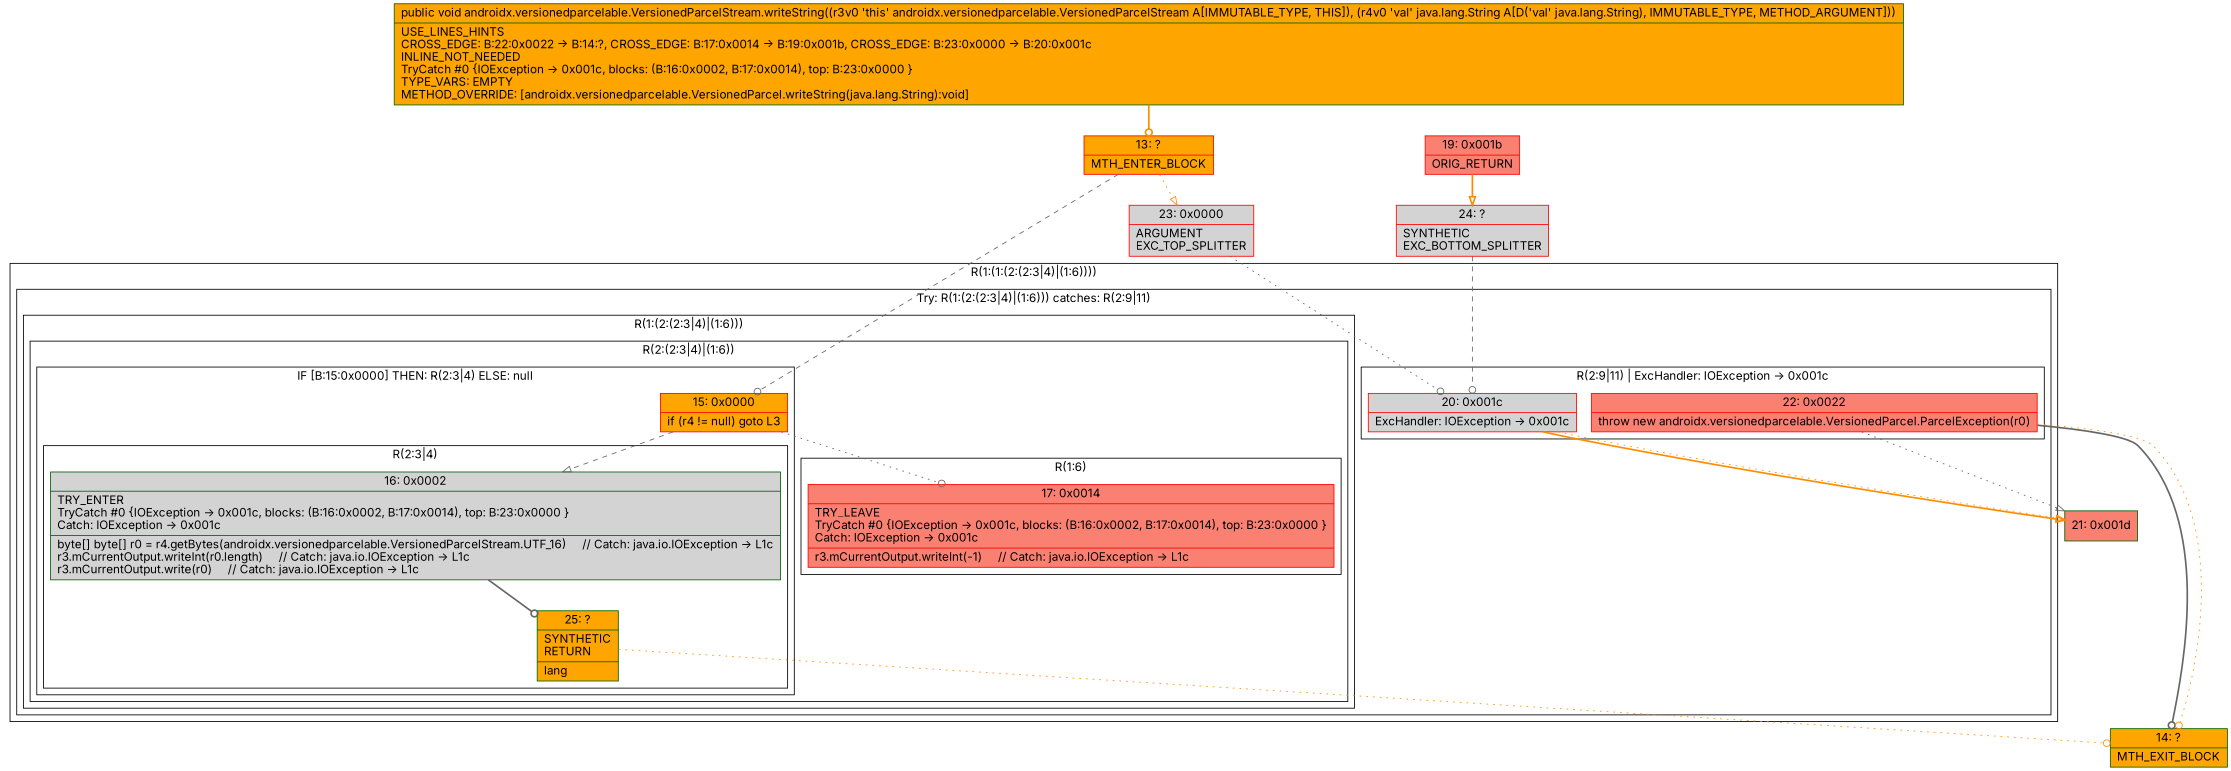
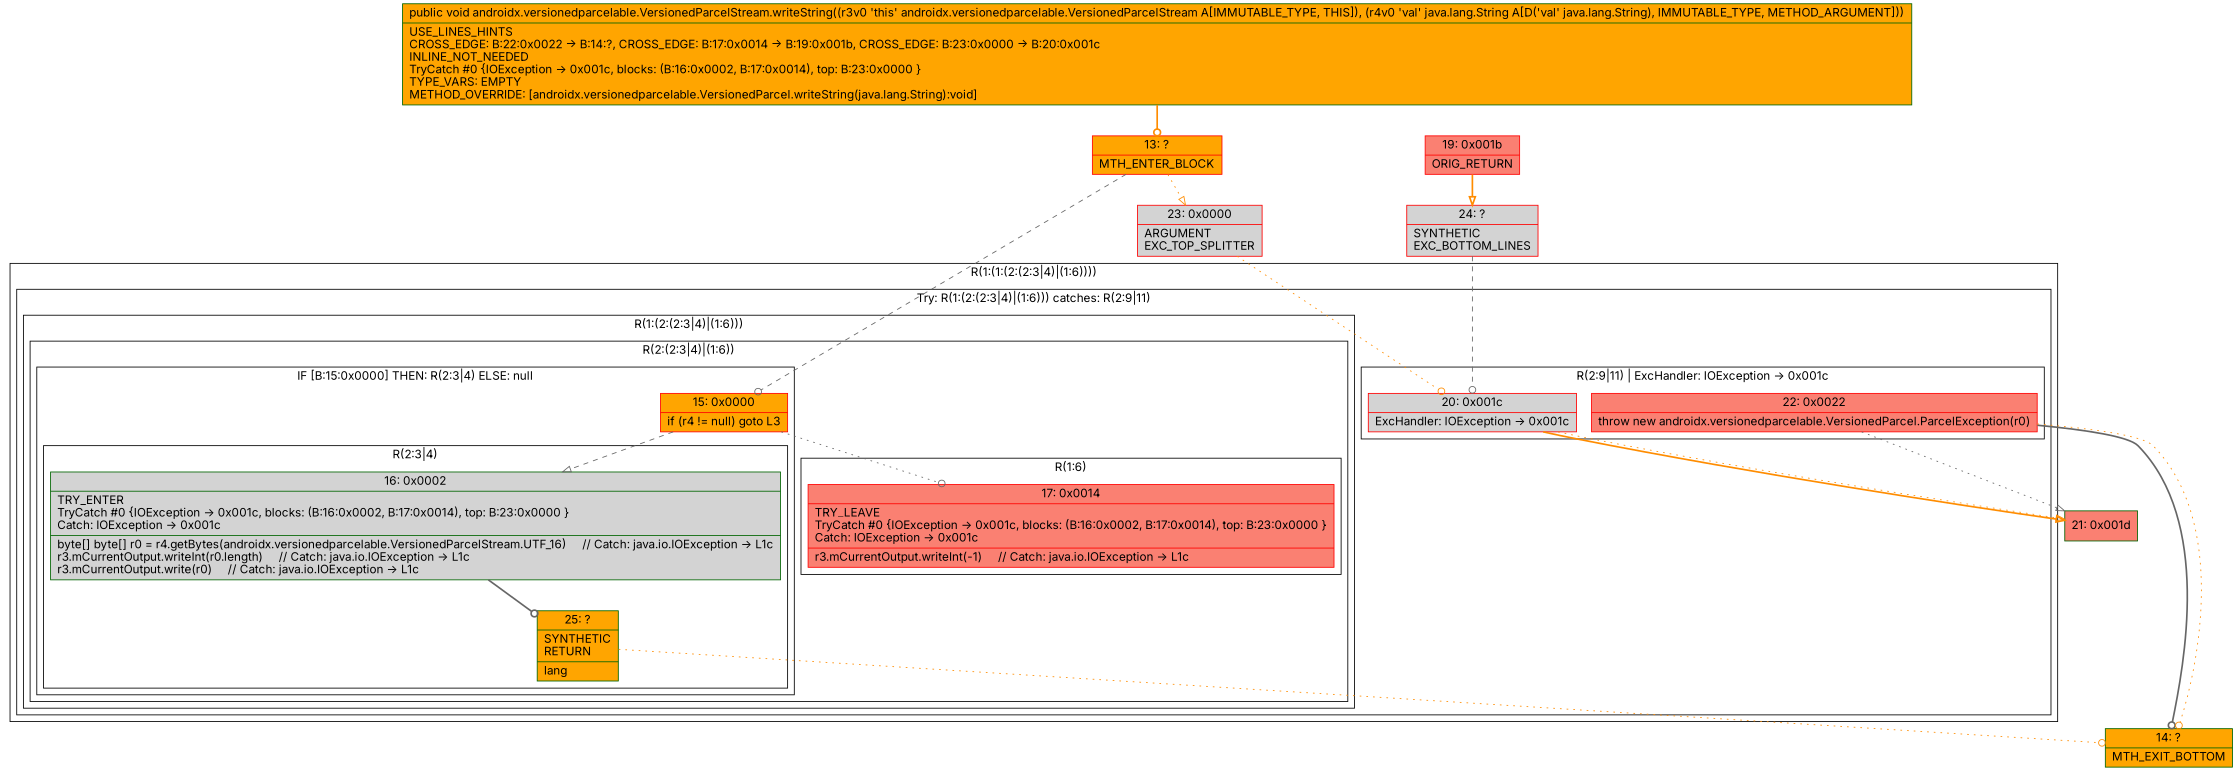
  digraph {
    fontname=Inter
    node [color=red fillcolor=orange fontname=Inter shape=record style=filled]
    edge [arrowhead=odot color=gray40 fontname=Inter style=dotted]
    n1 [color=darkgreen fillcolor=lightgrey label="{16\:\ 0x0002|TRY_ENTER\lTryCatch #0 \{IOException \-\> 0x001c, blocks: (B:16:0x0002, B:17:0x0014), top: B:23:0x0000 \}\lCatch: IOException \-\> 0x001c\l|byte[] byte[] r0 = r4.getBytes(androidx.versionedparcelable.VersionedParcelStream.UTF_16)     \/\/ Catch: java.io.IOException \-\> L1c\lr3.mCurrentOutput.writeInt(r0.length)     \/\/ Catch: java.io.IOException \-\> L1c\lr3.mCurrentOutput.write(r0)     \/\/ Catch: java.io.IOException \-\> L1c\l}"]
    n2 [color=darkgreen label="{25\:\ ?|SYNTHETIC\lRETURN\l|lang\l}"]
    n3 [label="{15\:\ 0x0000|if (r4 != null) goto L3\l}"]
    n4 [fillcolor=salmon label="{17\:\ 0x0014|TRY_LEAVE\lTryCatch #0 \{IOException \-\> 0x001c, blocks: (B:16:0x0002, B:17:0x0014), top: B:23:0x0000 \}\lCatch: IOException \-\> 0x001c\l|r3.mCurrentOutput.writeInt(\-1)     \/\/ Catch: java.io.IOException \-\> L1c\l}"]
    n5 [fillcolor=lightgrey label="{20\:\ 0x001c|ExcHandler: IOException \-\> 0x001c\l}"]
    n6 [fillcolor=salmon label="{22\:\ 0x0022|throw new androidx.versionedparcelable.VersionedParcel.ParcelException(r0)\l}"]
-   n7 [color=darkgreen label="{14\:\ ?|MTH_EXIT_BLOCK\l}"]
+   n7 [color=darkgreen label="{14\:\ ?|MTH_EXIT_BOTTOM\l}"]
    n8 [color=darkgreen fillcolor=salmon label="{21\:\ 0x001d}"]
    n9 [fillcolor=salmon label="{19\:\ 0x001b|ORIG_RETURN\l}"]
-   n10 [fillcolor=lightgrey label="{24\:\ ?|SYNTHETIC\lEXC_BOTTOM_SPLITTER\l}"]
+   n10 [fillcolor=lightgrey label="{24\:\ ?|SYNTHETIC\lEXC_BOTTOM_LINES\l}"]
    n11 [label="{13\:\ ?|MTH_ENTER_BLOCK\l}"]
    n12 [fillcolor=lightgrey label="{23\:\ 0x0000|ARGUMENT\lEXC_TOP_SPLITTER\l}"]
    n13 [color=darkgreen label="{public void androidx.versionedparcelable.VersionedParcelStream.writeString((r3v0 'this' androidx.versionedparcelable.VersionedParcelStream A[IMMUTABLE_TYPE, THIS]), (r4v0 'val' java.lang.String A[D('val' java.lang.String), IMMUTABLE_TYPE, METHOD_ARGUMENT]))  | USE_LINES_HINTS\lCROSS_EDGE: B:22:0x0022 \-\> B:14:?, CROSS_EDGE: B:17:0x0014 \-\> B:19:0x001b, CROSS_EDGE: B:23:0x0000 \-\> B:20:0x001c\lINLINE_NOT_NEEDED\lTryCatch #0 \{IOException \-\> 0x001c, blocks: (B:16:0x0002, B:17:0x0014), top: B:23:0x0000 \}\lTYPE_VARS: EMPTY\lMETHOD_OVERRIDE: [androidx.versionedparcelable.VersionedParcel.writeString(java.lang.String):void]\l}"]
    subgraph cluster_1 {
      label="R(1:(1:(2:(2:3|4)|(1:6))))"
      subgraph cluster_2 {
        label="Try: R(1:(2:(2:3|4)|(1:6))) catches: R(2:9|11)"
        subgraph cluster_3 {
          label="R(1:(2:(2:3|4)|(1:6)))"
          subgraph cluster_4 {
            label="R(2:(2:3|4)|(1:6))"
            subgraph cluster_5 {
              label="IF [B:15:0x0000] THEN: R(2:3|4) ELSE: null"
              n3
              subgraph cluster_6 {
                label="R(2:3|4)"
                n1
                n2
              }
            }
            subgraph cluster_7 {
              label="R(1:6)"
              n4
            }
          }
        }
        subgraph cluster_8 {
          label="R(2:9|11) | ExcHandler: IOException \-\> 0x001c\l"
          n5
          n6
        }
      }
    }
    subgraph cluster_9 {
      label="R(2:9|11) | ExcHandler: IOException \-\> 0x001c\l"
    }
    n1 -> n2 [style=bold]
    n2 -> n7 [color=darkorange]
    n3 -> n1 [arrowhead=onormal style=dashed]
    n3 -> n4
    n5 -> n8 [arrowhead=onormal color=darkorange style=bold]
    n5 -> n8 [arrowhead=onormal color=darkorange]
    n6 -> n7 [style=bold]
    n6 -> n7 [color=darkorange]
    n6 -> n8 [arrowhead=onormal]
    n9 -> n10 [arrowhead=onormal color=darkorange style=bold]
    n10 -> n5 [style=dashed]
    n11 -> n3 [style=dashed]
    n11 -> n12 [arrowhead=onormal color=darkorange]
-   n12 -> n5
+   n12 -> n5 [color=darkorange]
    n13 -> n11 [color=darkorange style=bold]
  }
